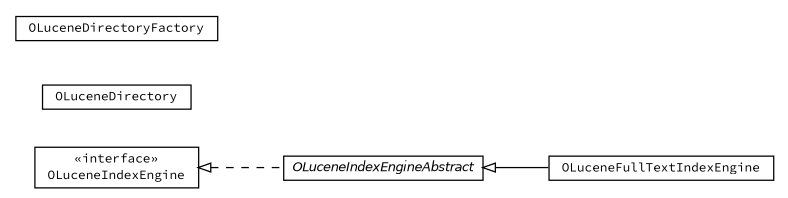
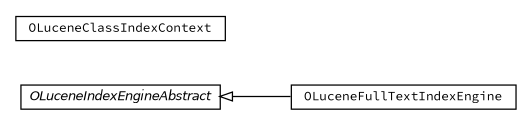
  digraph {
    fontname="Source Code Pro"
    nodesep=0.25
    rankdir=LR
    ranksep=0.5
    node [fontcolor=black fontname="Source Code Pro" fontsize=10.0 shape=plaintext]
    edge [arrowtail=empty dir=back fontname="Source Code Pro" fontsize=10 headport=p labelfontname=Helvetica labelfontsize=10 tailport=p]
    n1 [label=<<table title="com.orientechnologies.lucene.engine.OLuceneIndexEngineAbstract" border="0" cellborder="1" cellspacing="0" cellpadding="2" port="p" href="./OLuceneIndexEngineAbstract.html"> 		<tr><td><table border="0" cellspacing="0" cellpadding="1"> <tr><td align="center" balign="center"><font face="Helvetica-Oblique"> OLuceneIndexEngineAbstract </font></td></tr> 		</table></td></tr> 		</table>>]
    n2 [label=<<table title="com.orientechnologies.lucene.engine.OLuceneFullTextIndexEngine" border="0" cellborder="1" cellspacing="0" cellpadding="2" port="p" href="./OLuceneFullTextIndexEngine.html"> 		<tr><td><table border="0" cellspacing="0" cellpadding="1"> <tr><td align="center" balign="center"> OLuceneFullTextIndexEngine </td></tr> 		</table></td></tr> 		</table>>]
-   n3 [label=<<table title="com.orientechnologies.lucene.engine.OLuceneIndexEngine" border="0" cellborder="1" cellspacing="0" cellpadding="2" port="p" href="./OLuceneIndexEngine.html"> 		<tr><td><table border="0" cellspacing="0" cellpadding="1"> <tr><td align="center" balign="center"> &#171;interface&#187; </td></tr> <tr><td align="center" balign="center"> OLuceneIndexEngine </td></tr> 		</table></td></tr> 		</table>>]
-   n5 [label=<<table title="com.orientechnologies.lucene.engine.OLuceneDirectory" border="0" cellborder="1" cellspacing="0" cellpadding="2" port="p" href="./OLuceneDirectory.html"> 		<tr><td><table border="0" cellspacing="0" cellpadding="1"> <tr><td align="center" balign="center"> OLuceneDirectory </td></tr> 		</table></td></tr> 		</table>>]
-   n6 [label=<<table title="com.orientechnologies.lucene.engine.OLuceneDirectoryFactory" border="0" cellborder="1" cellspacing="0" cellpadding="2" port="p" href="./OLuceneDirectoryFactory.html"> 		<tr><td><table border="0" cellspacing="0" cellpadding="1"> <tr><td align="center" balign="center"> OLuceneDirectoryFactory </td></tr> 		</table></td></tr> 		</table>>]
+   n4 [label=<<table title="com.orientechnologies.lucene.engine.OLuceneClassIndexContext" border="0" cellborder="1" cellspacing="0" cellpadding="2" port="p" href="./OLuceneClassIndexContext.html"> 		<tr><td><table border="0" cellspacing="0" cellpadding="1"> <tr><td align="center" balign="center"> OLuceneClassIndexContext </td></tr> 		</table></td></tr> 		</table>>]
    n1 -> n2
-   n3 -> n1 [style=dashed]
  }
